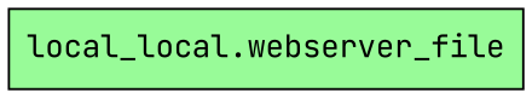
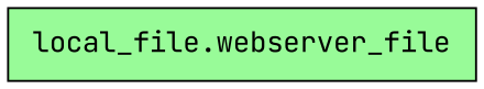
  digraph {
    rankdir=RL
    fontname="JetBrains Mono"
-   n1 [fontname="JetBrains Mono" label="local_local.webserver_file" shape=rect style=filled fillcolor=palegreen]
+   n1 [fontname="JetBrains Mono" label="local_file.webserver_file" shape=rect style=filled fillcolor=palegreen]
  }
